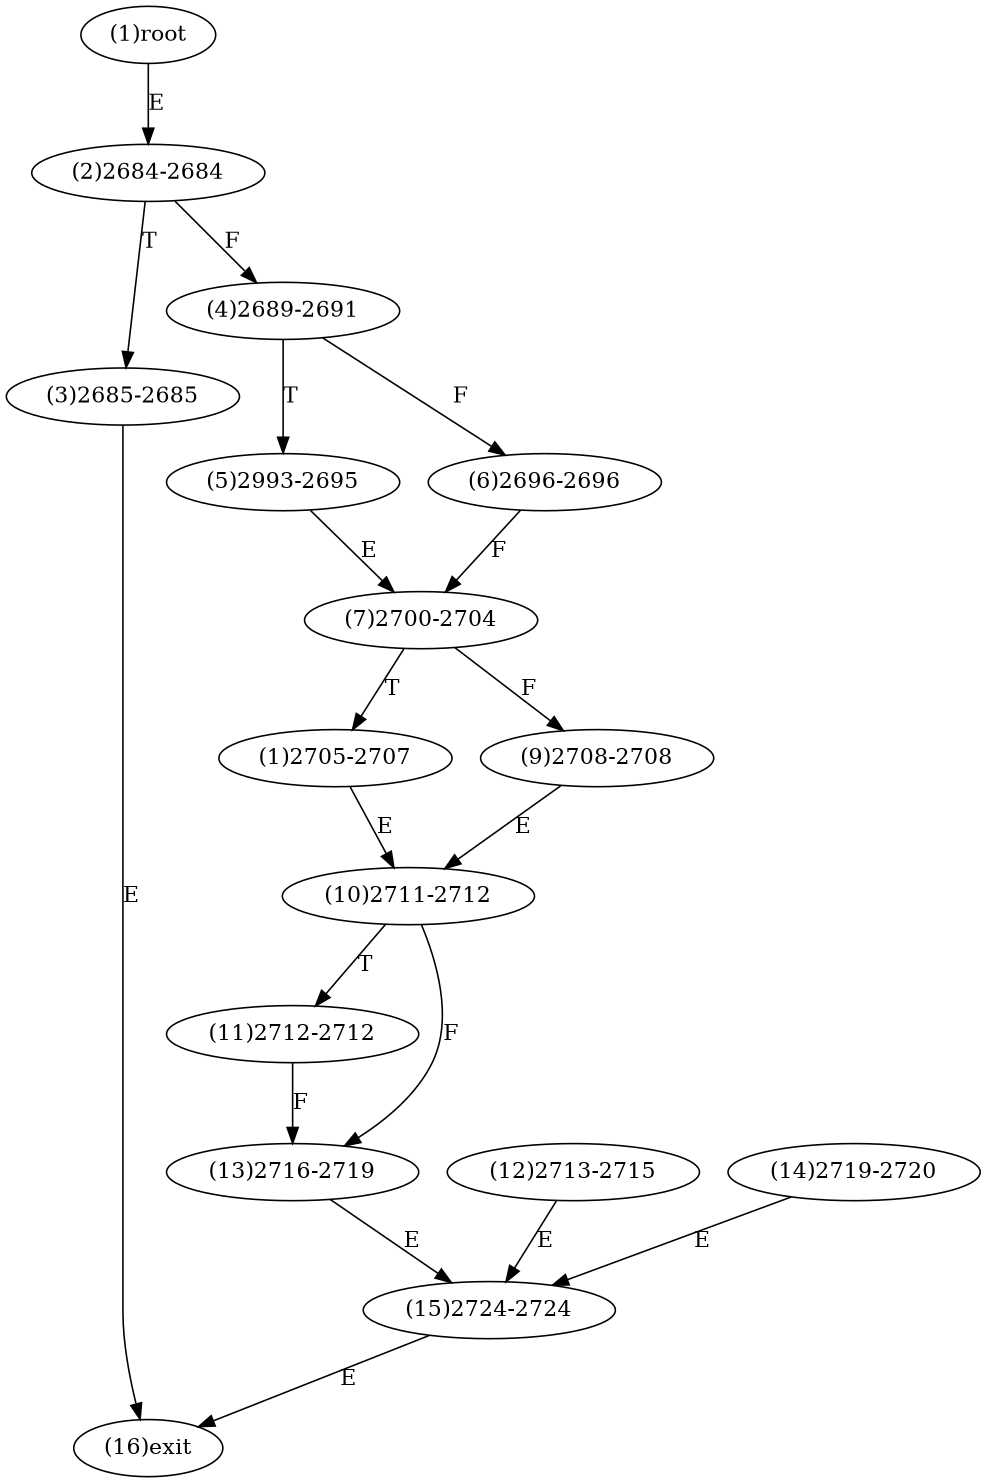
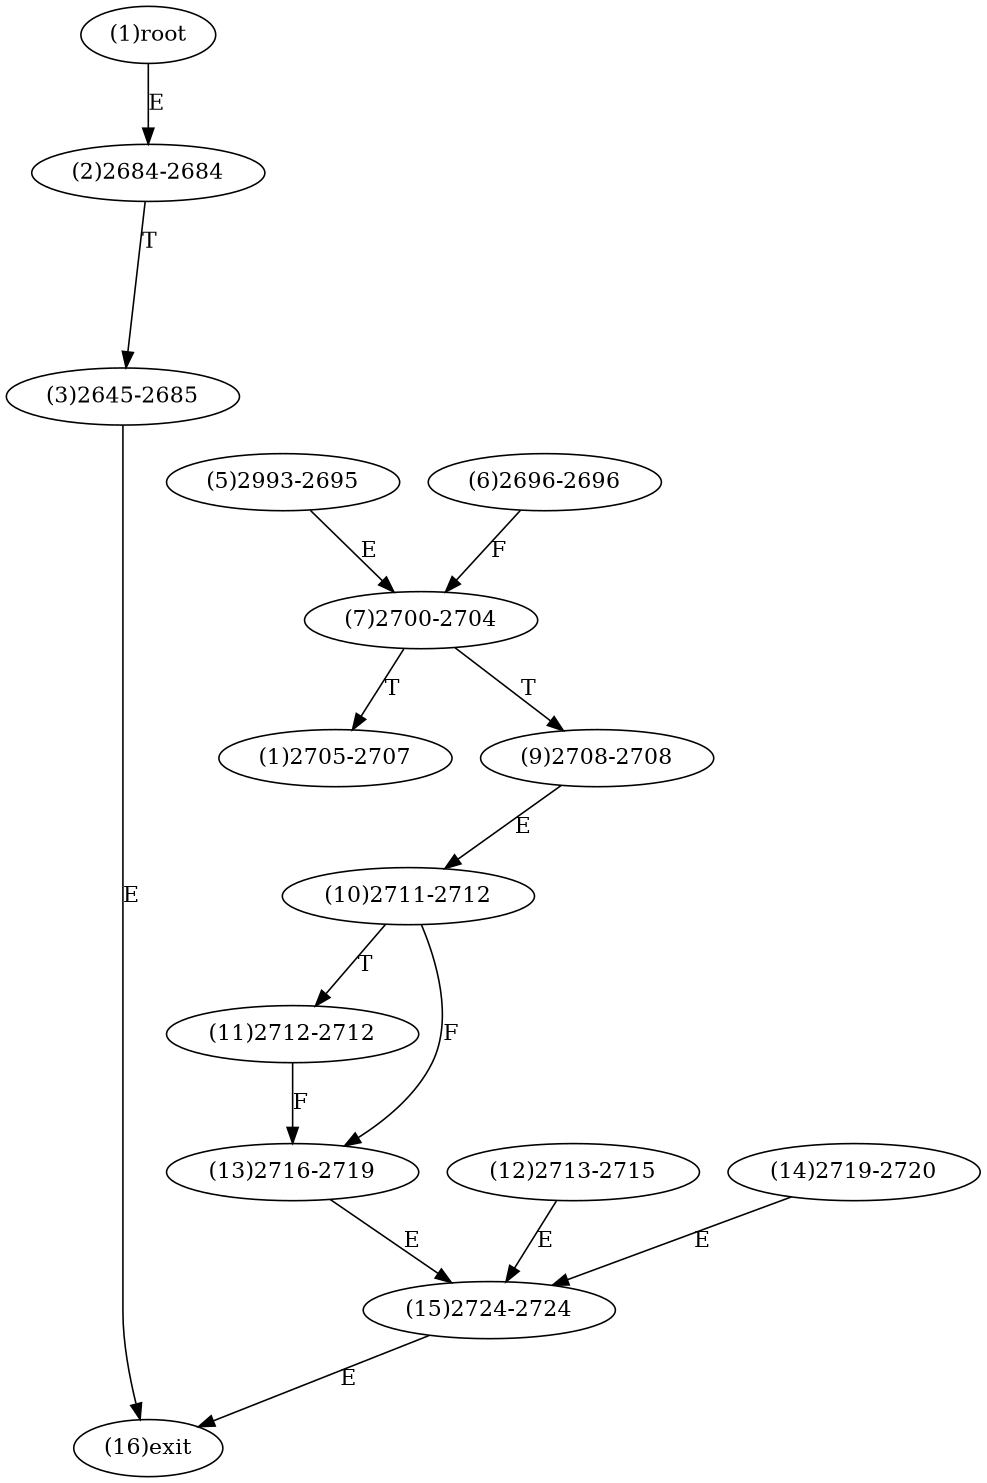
  digraph {
    n1 [label="(1)root"]
    n2 [label="(2)2684-2684"]
-   n3 [label="(3)2685-2685"]
-   n4 [label="(4)2689-2691"]
+   n3 [label="(3)2645-2685"]
    n5 [label="(16)exit"]
    n6 [label="(5)2993-2695"]
    n7 [label="(6)2696-2696"]
    n8 [label="(7)2700-2704"]
    n9 [label="(1)2705-2707"]
    n10 [label="(9)2708-2708"]
    n11 [label="(10)2711-2712"]
    n12 [label="(11)2712-2712"]
    n13 [label="(13)2716-2719"]
    n14 [label="(15)2724-2724"]
    n15 [label="(12)2713-2715"]
    n16 [label="(14)2719-2720"]
    n1 -> n2 [label=E]
    n2 -> n3 [label=T]
-   n2 -> n4 [label=F]
    n3 -> n5 [label=E]
-   n4 -> n6 [label=T]
-   n4 -> n7 [label=F]
    n6 -> n8 [label=E]
    n7 -> n8 [label=F]
    n8 -> n9 [label=T]
-   n8 -> n10 [label=F]
-   n9 -> n11 [label=E]
+   n8 -> n10 [label=T]
    n10 -> n11 [label=E]
    n11 -> n12 [label=T]
    n11 -> n13 [label=F]
    n12 -> n13 [label=F]
    n13 -> n14 [label=E]
    n14 -> n5 [label=E]
    n15 -> n14 [label=E]
    n16 -> n14 [label=E]
  }
